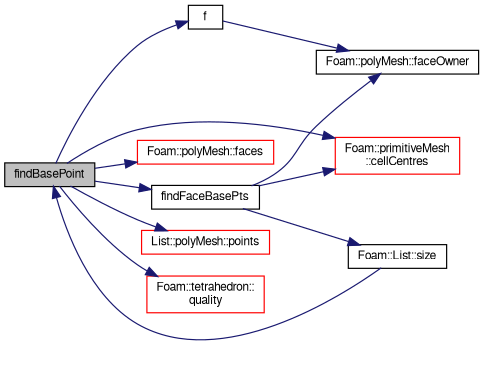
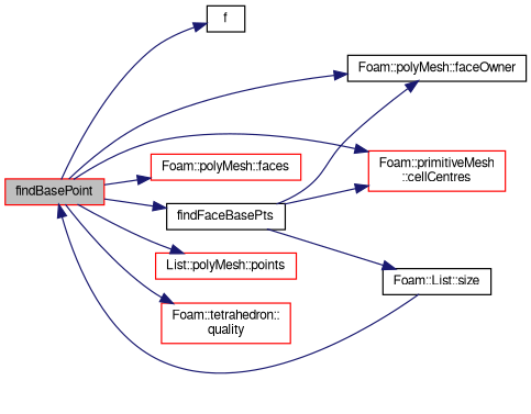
  digraph {
    rankdir=LR
    node [color=black fontname=FreeSans fontsize=10 shape=record]
    edge [color=midnightblue fontname=FreeSans fontsize=10 labelfontname=FreeSans labelfontsize=10 style=solid]
-   n1 [fillcolor=grey75 fontcolor=black height=0.2 label=findBasePoint style=filled width=0.4]
+   n1 [color=red fillcolor=grey75 fontcolor=black height=0.2 label=findBasePoint style=filled width=0.4]
    n2 [color=red height=0.2 label="Foam::primitiveMesh\l::cellCentres" width=0.4]
    n3 [height=0.2 label=f width=0.4]
    n4 [height=0.2 label="Foam::polyMesh::faceOwner" width=0.4]
    n5 [color=red height=0.2 label="Foam::polyMesh::faces" width=0.4]
    n6 [height=0.2 label=findFaceBasePts width=0.4]
    n7 [color=red height=0.2 label="List::polyMesh::points" width=0.4]
    n8 [color=red height=0.2 label="Foam::tetrahedron::\lquality" width=0.4]
    n9 [height=0.2 label="Foam::List::size" width=0.4]
    n1 -> n2
    n1 -> n3
-   n3 -> n4
+   n1 -> n4
    n1 -> n5
    n1 -> n6
    n1 -> n7
    n1 -> n8
    n6 -> n2
    n6 -> n4
    n6 -> n9
    n9 -> n1
  }
